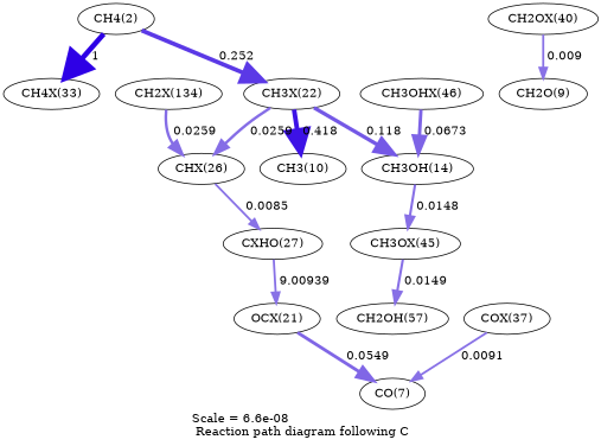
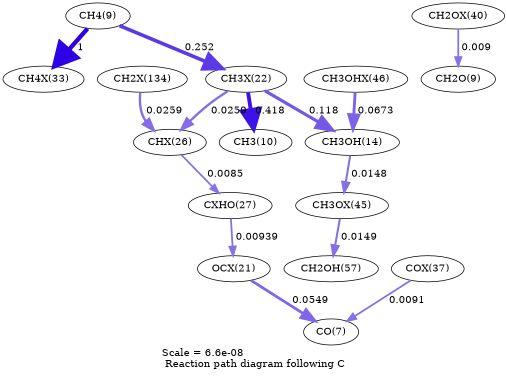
  digraph {
    fontname="DejaVu Serif"
    label="Scale = 6.6e-08\l Reaction path diagram following C"
    node [fontname="DejaVu Serif"]
    edge [arrowsize=1.62 color="0.7, 0.509, 0.9" fontname="DejaVu Serif" penwidth=3.24]
-   n1 [label="CH4(2)"]
+   n1 [label="CH4(9)"]
    n2 [label="CH4X(33)"]
    n3 [label="CH3X(22)"]
    n4 [label="CH3(10)"]
    n5 [label="CH3OH(14)"]
    n6 [label="CHX(26)"]
    n7 [label="CH3OX(45)"]
    n8 [label="CH2X(134)"]
    n9 [label="CH2OH(57)"]
    n10 [label="CXHO(27)"]
    n11 [label="CH3OHX(46)"]
    n12 [label="OCX(21)"]
    n13 [label="CO(7)"]
    n14 [label="CH2OX(40)"]
    n15 [label="CH2O(9)"]
    n16 [label="COX(37)"]
    n1 -> n2 [arrowsize=3 color="0.7, 1.5, 0.9" label=" 1" penwidth=6]
    n1 -> n3 [arrowsize=2.48 color="0.7, 0.752, 0.9" label=" 0.252" penwidth=4.96]
    n3 -> n4 [arrowsize=2.67 color="0.7, 0.918, 0.9" label=" 0.418" penwidth=5.34]
    n3 -> n5 [arrowsize=2.19 color="0.7, 0.618, 0.9" label=" 0.118" penwidth=4.39]
    n3 -> n6 [color="0.7, 0.526, 0.9" label=" 0.0259"]
    n5 -> n7 [arrowsize=1.41 color="0.7, 0.515, 0.9" label=" 0.0148" penwidth=2.82]
    n6 -> n10 [arrowsize=1.2 color="0.7, 0.508, 0.9" label=" 0.0085" penwidth=2.4]
    n7 -> n9 [arrowsize=1.41 color="0.7, 0.515, 0.9" label=" 0.0149" penwidth=2.82]
    n8 -> n6 [color="0.7, 0.526, 0.9" label=" 0.0259"]
-   n10 -> n12 [arrowsize=1.24 label=" 9.00939" penwidth=2.48]
+   n10 -> n12 [arrowsize=1.24 label=" 0.00939" penwidth=2.48]
    n11 -> n5 [arrowsize=1.98 color="0.7, 0.567, 0.9" label=" 0.0673" penwidth=3.96]
    n12 -> n13 [arrowsize=1.9 color="0.7, 0.555, 0.9" label=" 0.0549" penwidth=3.81]
    n14 -> n15 [arrowsize=1.22 label=" 0.009" penwidth=2.44]
    n16 -> n13 [arrowsize=1.23 label=" 0.0091" penwidth=2.45]
  }
